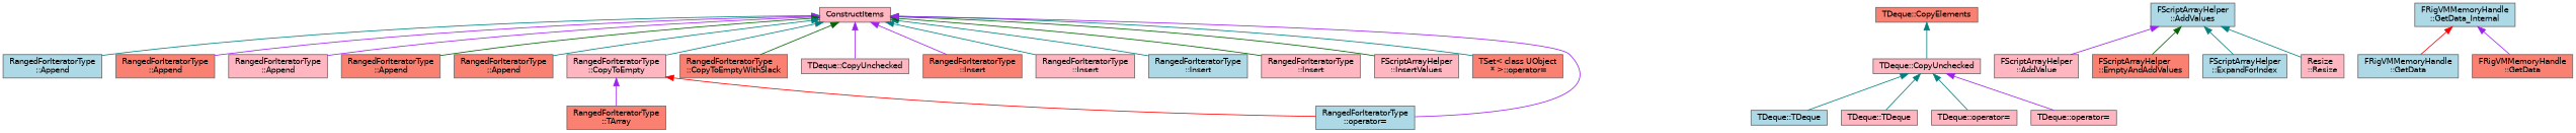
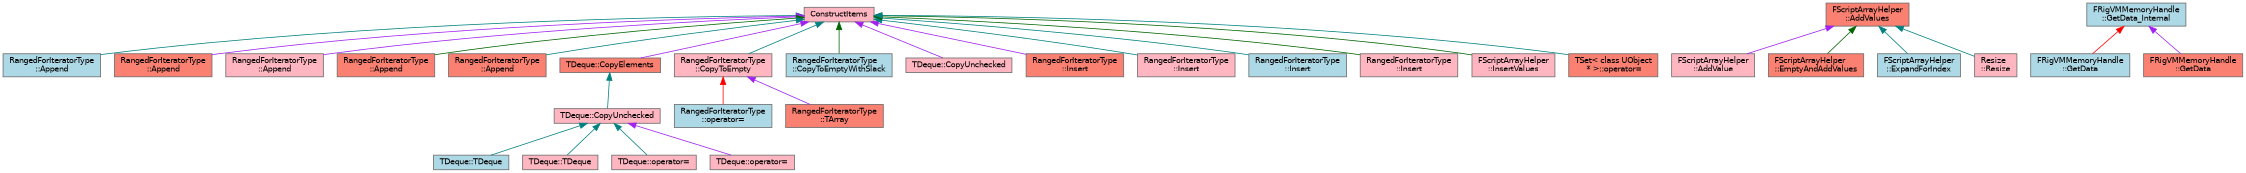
  digraph {
    rankdir=TB
    node [color=grey40 fillcolor=lightpink fontname=Helvetica fontsize=10 shape=box style=filled]
    edge [color=teal dir=back fontname=Helvetica fontsize=10 labelfontname=Helvetica labelfontsize=10 style=solid]
    n1 [color=gray40 fontcolor=black height=0.2 label=ConstructItems width=0.4]
    n2 [fillcolor=lightblue height=0.2 label="RangedForIteratorType\l::Append" width=0.4]
    n3 [fillcolor=salmon height=0.2 label="RangedForIteratorType\l::Append" width=0.4]
    n4 [height=0.2 label="RangedForIteratorType\l::Append" width=0.4]
    n5 [fillcolor=salmon height=0.2 label="RangedForIteratorType\l::Append" width=0.4]
    n6 [fillcolor=salmon height=0.2 label="RangedForIteratorType\l::Append" width=0.4]
    n7 [fillcolor=salmon height=0.2 label="TDeque::CopyElements" width=0.4]
    n8 [height=0.2 label="RangedForIteratorType\l::CopyToEmpty" width=0.4]
-   n9 [fillcolor=salmon height=0.2 label="RangedForIteratorType\l::CopyToEmptyWithSlack" width=0.4]
+   n9 [fillcolor=lightblue height=0.2 label="RangedForIteratorType\l::CopyToEmptyWithSlack" width=0.4]
    n10 [height=0.2 label="TDeque::CopyUnchecked" width=0.4]
    n11 [fillcolor=salmon height=0.2 label="RangedForIteratorType\l::Insert" width=0.4]
    n12 [height=0.2 label="RangedForIteratorType\l::Insert" width=0.4]
    n13 [fillcolor=lightblue height=0.2 label="RangedForIteratorType\l::Insert" width=0.4]
    n14 [height=0.2 label="RangedForIteratorType\l::Insert" width=0.4]
    n15 [height=0.2 label="FScriptArrayHelper\l::InsertValues" width=0.4]
    n16 [fillcolor=salmon height=0.2 label="TSet\< class UObject\l * \>::operator=" width=0.4]
-   n17 [fillcolor=lightblue height=0.2 label="FScriptArrayHelper\l::AddValues" width=0.4]
+   n17 [fillcolor=salmon height=0.2 label="FScriptArrayHelper\l::AddValues" width=0.4]
    n18 [height=0.2 label="FScriptArrayHelper\l::AddValue" width=0.4]
    n19 [fillcolor=salmon height=0.2 label="FScriptArrayHelper\l::EmptyAndAddValues" width=0.4]
    n20 [fillcolor=lightblue height=0.2 label="FScriptArrayHelper\l::ExpandForIndex" width=0.4]
    n21 [height=0.2 label="Resize\l::Resize" width=0.4]
    n22 [height=0.2 label="TDeque::CopyUnchecked" width=0.4]
    n23 [fillcolor=lightblue height=0.2 label="RangedForIteratorType\l::operator=" width=0.4]
    n24 [fillcolor=salmon height=0.2 label="RangedForIteratorType\l::TArray" width=0.4]
    n25 [fillcolor=lightblue height=0.2 label="FRigVMMemoryHandle\l::GetData_Internal" width=0.4]
    n26 [fillcolor=lightblue height=0.2 label="FRigVMMemoryHandle\l::GetData" width=0.4]
    n27 [fillcolor=salmon height=0.2 label="FRigVMMemoryHandle\l::GetData" width=0.4]
    n28 [fillcolor=lightblue height=0.2 label="TDeque::TDeque" width=0.4]
    n29 [height=0.2 label="TDeque::TDeque" width=0.4]
    n30 [height=0.2 label="TDeque::operator=" width=0.4]
    n31 [height=0.2 label="TDeque::operator=" width=0.4]
    n1 -> n2
    n1 -> n3 [color=purple]
    n1 -> n4 [color=purple]
    n1 -> n5 [color=darkgreen]
    n1 -> n6
-   n1 -> n23 [color=purple]
+   n1 -> n7 [color=purple]
    n1 -> n8
    n1 -> n9 [color=darkgreen]
    n1 -> n10 [color=purple]
    n1 -> n11 [color=purple]
    n1 -> n12
    n1 -> n13
    n1 -> n14 [color=darkgreen]
    n1 -> n15 [color=darkgreen]
    n1 -> n16
    n7 -> n22
    n8 -> n23 [color=red]
    n8 -> n24 [color=purple]
    n17 -> n18 [color=purple]
    n17 -> n19 [color=darkgreen]
    n17 -> n20
    n17 -> n21
    n22 -> n28
    n22 -> n29
    n22 -> n30
    n22 -> n31 [color=purple]
    n25 -> n26 [color=red]
    n25 -> n27 [color=purple]
  }
